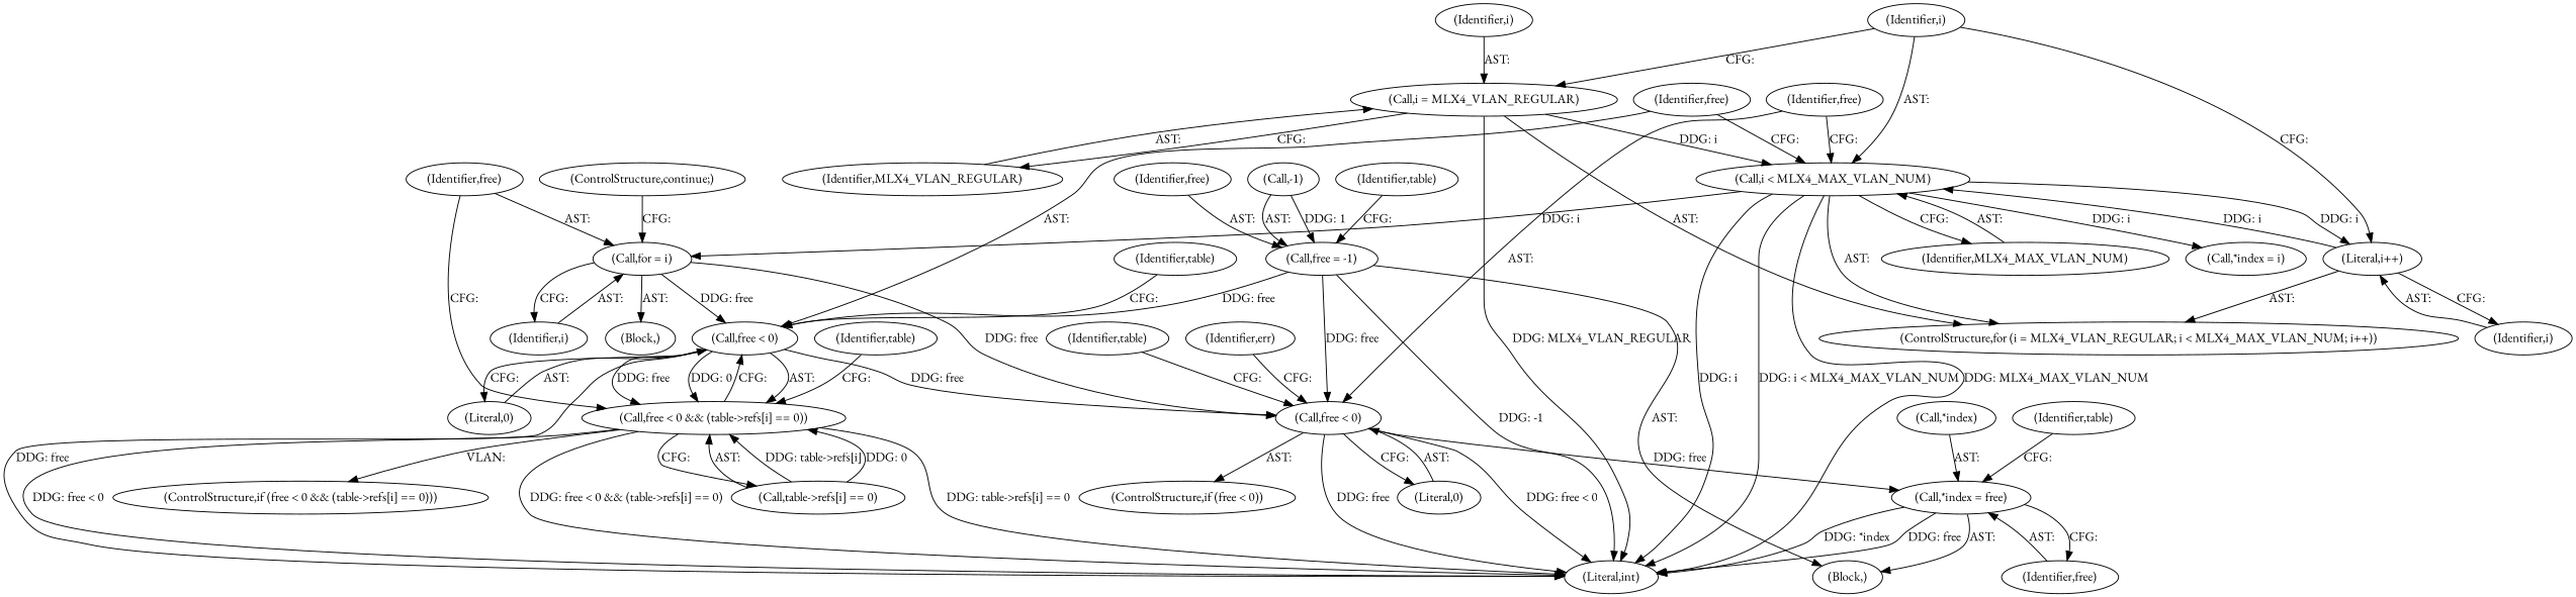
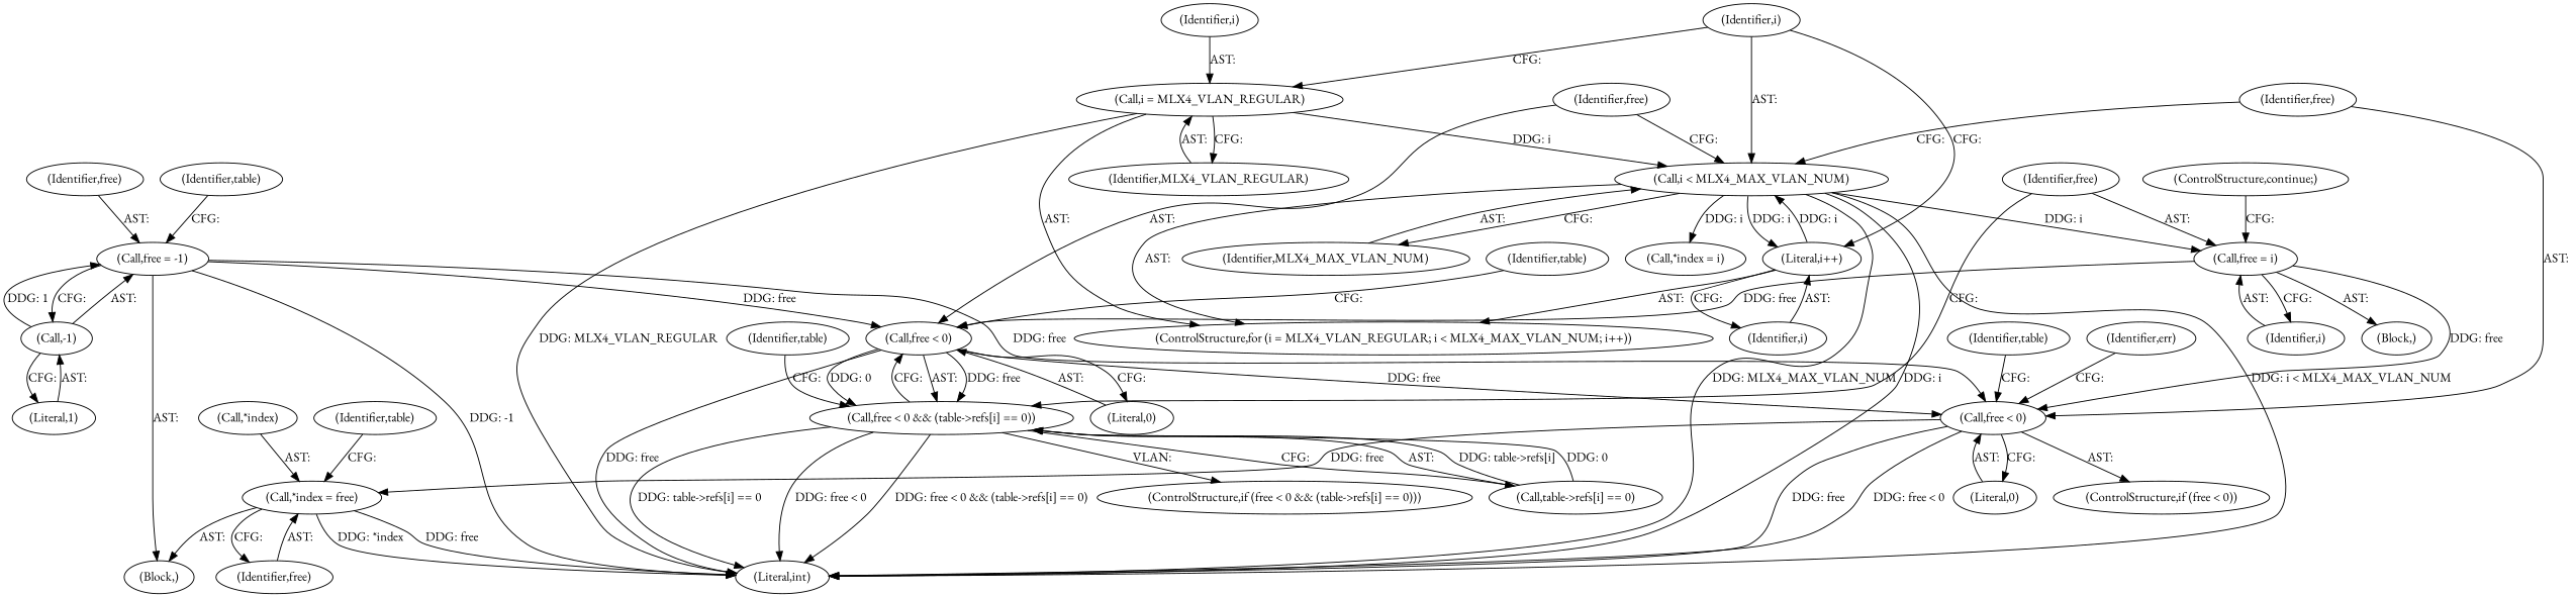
  digraph {
    fontname="EB Garamond"
    node [fontname="EB Garamond"]
    edge [fontname="EB Garamond"]
    n1 [label="(Call,free < 0)"]
    n2 [label="(Call,free < 0 && (table->refs[i] == 0))"]
    n3 [label="(Call,free < 0)"]
    n4 [label="(Literal,int)"]
    n5 [label="(Literal,0)"]
    n6 [label="(Call,table->refs[i] == 0)"]
    n7 [label="(ControlStructure,if (free < 0 && (table->refs[i] == 0)))"]
    n8 [label="(Call,*index = free)"]
    n9 [label="(Literal,0)"]
    n10 [label="(ControlStructure,if (free < 0))"]
-   n11 [label="(Call,for = i)"]
+   n11 [label="(Call,free = i)"]
    n12 [label="(Identifier,i)"]
    n13 [label="(Block,)"]
    n14 [label="(Call,i < MLX4_MAX_VLAN_NUM)"]
    n15 [label="(Literal,i++)"]
    n16 [label="(Identifier,MLX4_MAX_VLAN_NUM)"]
    n17 [label="(Call,*index = i)"]
    n18 [label="(ControlStructure,for (i = MLX4_VLAN_REGULAR; i < MLX4_MAX_VLAN_NUM; i++))"]
    n19 [label="(Identifier,i)"]
    n20 [label="(Call,i = MLX4_VLAN_REGULAR)"]
    n21 [label="(Identifier,MLX4_VLAN_REGULAR)"]
    n22 [label="(Call,free = -1)"]
    n23 [label="(Call,-1)"]
    n24 [label="(Block,)"]
+   n25 [label="(Literal,1)"]
    n26 [label="(Identifier,free)"]
    n27 [label="(Identifier,table)"]
    n28 [label="(Identifier,table)"]
    n29 [label="(Identifier,free)"]
    n30 [label="(Identifier,i)"]
    n31 [label="(Identifier,free)"]
    n32 [label="(Identifier,table)"]
    n33 [label="(ControlStructure,continue;)"]
    n34 [label="(Call,*index)"]
    n35 [label="(Identifier,free)"]
    n36 [label="(Identifier,i)"]
    n37 [label="(Identifier,err)"]
    n38 [label="(Identifier,free)"]
    n39 [label="(Identifier,table)"]
    n40 [label="(Identifier,table)"]
    n1 -> n2 [label="AST: "]
    n1 -> n2 [label="DDG: free"]
    n1 -> n2 [label="DDG: 0"]
    n1 -> n3 [label="DDG: free"]
    n1 -> n4 [label="DDG: free"]
    n1 -> n5 [label="CFG: "]
    n2 -> n1 [label="CFG: "]
    n2 -> n4 [label="DDG: table->refs[i] == 0"]
    n2 -> n4 [label="DDG: free < 0"]
    n2 -> n4 [label="DDG: free < 0 && (table->refs[i] == 0)"]
    n2 -> n6 [label="CFG: "]
    n2 -> n7 [label="VLAN: "]
    n3 -> n4 [label="DDG: free"]
    n3 -> n4 [label="DDG: free < 0"]
    n3 -> n8 [label="DDG: free"]
    n3 -> n9 [label="CFG: "]
    n3 -> n10 [label="AST: "]
    n5 -> n1 [label="AST: "]
    n6 -> n2 [label="AST: "]
    n6 -> n2 [label="DDG: table->refs[i]"]
    n6 -> n2 [label="DDG: 0"]
    n8 -> n4 [label="DDG: *index"]
    n8 -> n4 [label="DDG: free"]
    n8 -> n24 [label="AST: "]
    n8 -> n26 [label="CFG: "]
    n9 -> n3 [label="AST: "]
    n11 -> n1 [label="DDG: free"]
    n11 -> n3 [label="DDG: free"]
    n11 -> n12 [label="CFG: "]
    n11 -> n13 [label="AST: "]
    n12 -> n11 [label="AST: "]
    n14 -> n4 [label="DDG: MLX4_MAX_VLAN_NUM"]
    n14 -> n4 [label="DDG: i"]
    n14 -> n4 [label="DDG: i < MLX4_MAX_VLAN_NUM"]
    n14 -> n11 [label="DDG: i"]
    n14 -> n15 [label="DDG: i"]
    n14 -> n16 [label="CFG: "]
    n14 -> n17 [label="DDG: i"]
    n14 -> n18 [label="AST: "]
    n15 -> n14 [label="DDG: i"]
    n15 -> n18 [label="AST: "]
    n15 -> n19 [label="CFG: "]
    n16 -> n14 [label="AST: "]
    n19 -> n15 [label="AST: "]
    n20 -> n4 [label="DDG: MLX4_VLAN_REGULAR"]
    n20 -> n14 [label="DDG: i"]
    n20 -> n18 [label="AST: "]
    n20 -> n21 [label="CFG: "]
    n21 -> n20 [label="AST: "]
    n22 -> n1 [label="DDG: free"]
    n22 -> n3 [label="DDG: free"]
    n22 -> n4 [label="DDG: -1"]
+   n22 -> n23 [label="CFG: "]
    n22 -> n24 [label="AST: "]
    n23 -> n22 [label="AST: "]
    n23 -> n22 [label="DDG: 1"]
+   n23 -> n25 [label="CFG: "]
+   n25 -> n23 [label="AST: "]
    n26 -> n8 [label="AST: "]
    n27 -> n3 [label="CFG: "]
    n28 -> n1 [label="CFG: "]
    n29 -> n22 [label="AST: "]
    n30 -> n20 [label="AST: "]
    n31 -> n1 [label="AST: "]
    n31 -> n14 [label="CFG: "]
    n32 -> n8 [label="CFG: "]
    n33 -> n11 [label="CFG: "]
    n34 -> n8 [label="AST: "]
    n35 -> n2 [label="CFG: "]
    n35 -> n11 [label="AST: "]
    n36 -> n14 [label="AST: "]
    n36 -> n15 [label="CFG: "]
    n36 -> n20 [label="CFG: "]
    n37 -> n3 [label="CFG: "]
    n38 -> n3 [label="AST: "]
    n38 -> n14 [label="CFG: "]
    n39 -> n22 [label="CFG: "]
    n40 -> n2 [label="CFG: "]
  }
